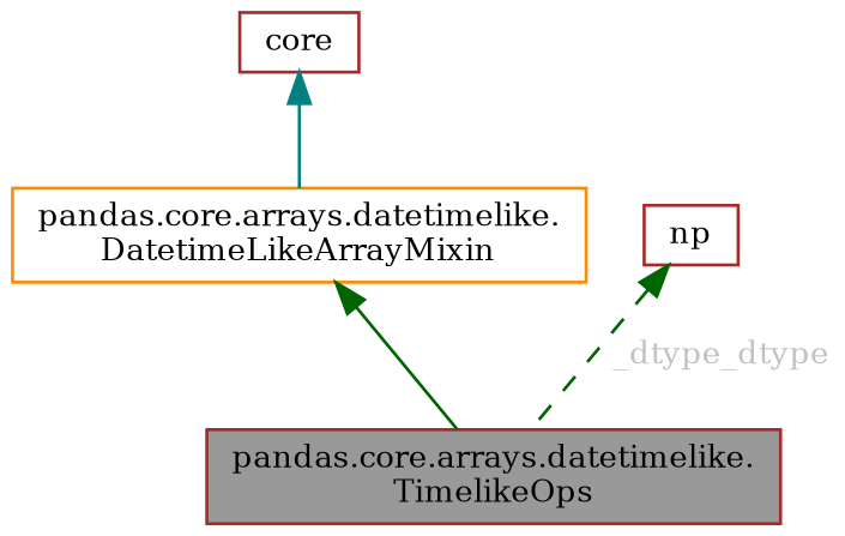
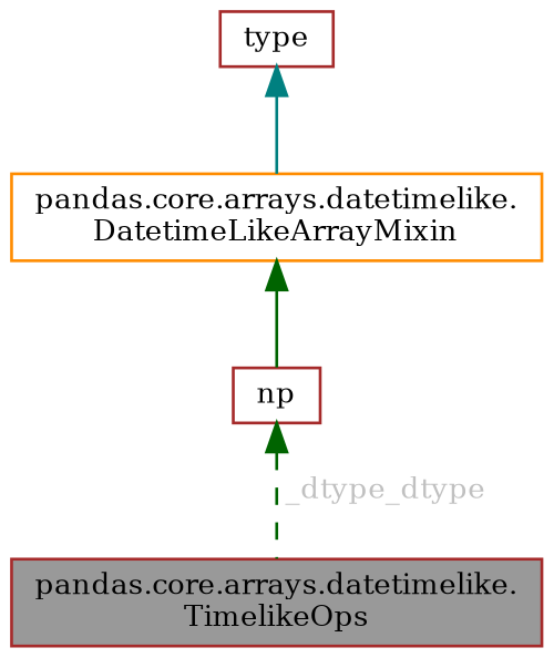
  digraph {
    fontname="DejaVu Serif"
    node [color=brown fillcolor=white fontname="DejaVu Serif" fontsize=10 shape=box style=filled]
    edge [color=darkgreen dir=back fontname="DejaVu Serif" fontsize=10 labelfontname=Helvetica labelfontsize=10 style=solid]
    n1 [fillcolor=grey60 fontcolor=black height=0.2 label="pandas.core.arrays.datetimelike.\lTimelikeOps" width=0.4]
    n2 [color=darkorange height=0.2 label="pandas.core.arrays.datetimelike.\lDatetimeLikeArrayMixin" width=0.4]
-   n3 [height=0.2 label=core width=0.4]
+   n3 [height=0.2 label=type width=0.4]
    n4 [height=0.2 label=np width=0.4]
-   n2 -> n1
+   n2 -> n4
    n3 -> n2 [color=teal]
    n4 -> n1 [fontcolor=grey label=" _dtype_dtype" style=dashed]
  }
